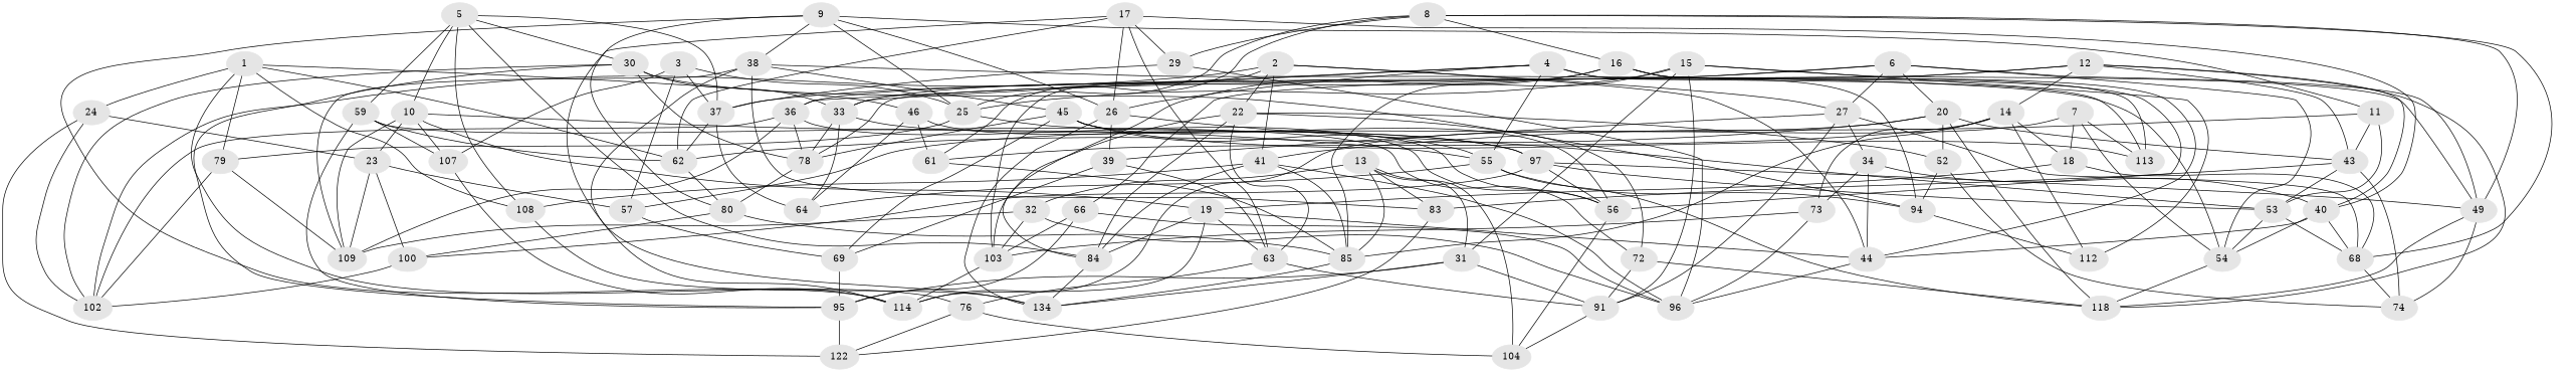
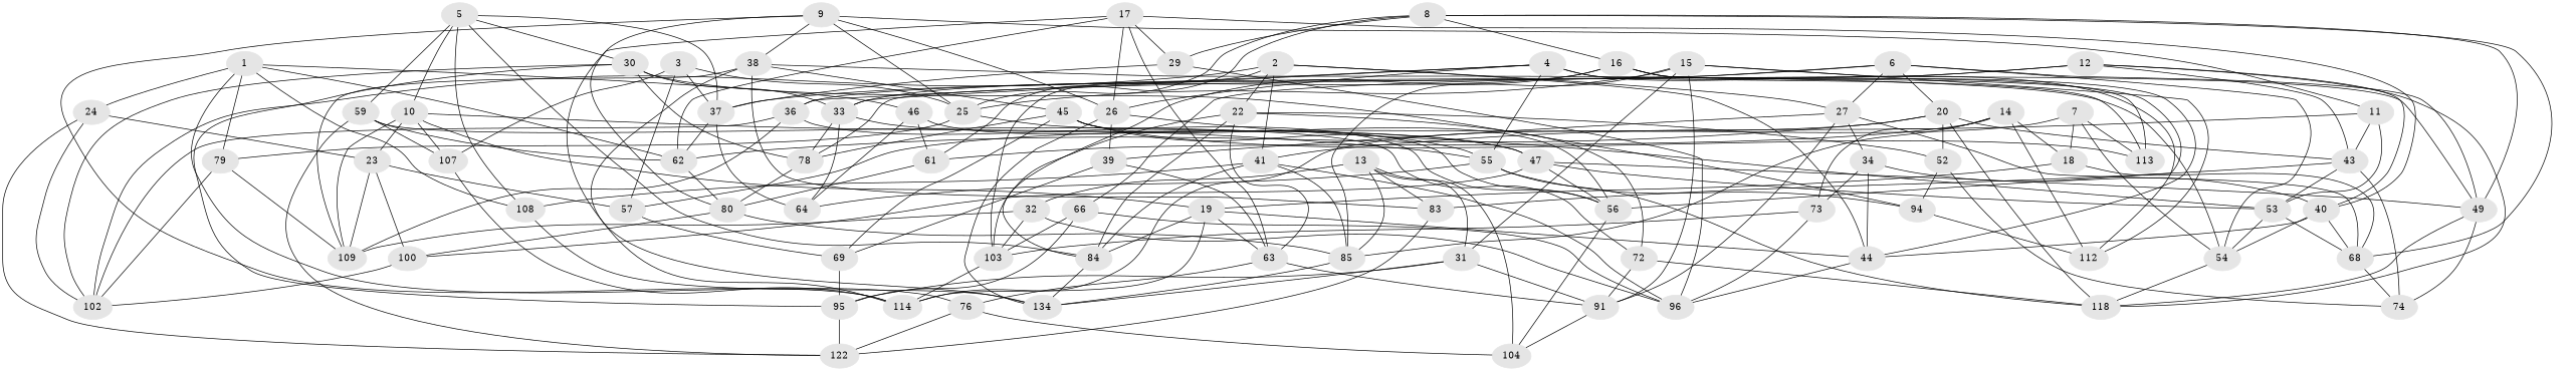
  graph {
    node [color=gray90 style=filled]
    1 [super="+111"]
    24
    46
    62 [super="+90"]
    76
    79
    108
    102 [super="+129"]
    23
    122
    61
    56 [super="+110"]
    64
    80 [super="+123"]
    104
    109 [super="+124"]
    134 [super="+135"]
    2 [super="+75"]
    22 [super="+86"]
    27 [super="+65"]
    41 [super="+51"]
    44 [super="+130"]
    103 [super="+132"]
    84 [super="+97"]
    63 [super="+125"]
    52
    72
    68 [super="+136"]
    91 [super="+92"]
    39
    34
    85 [super="+126"]
    96 [super="+133"]
    114 [super="+120"]
    25 [super="+98"]
-   47 [super="+121" label=97]
+   47 [super="+121"]
    3
    37 [super="+67"]
    57
    107
    69
    4 [super="+89"]
    26 [super="+88"]
    33 [super="+137"]
    36 [super="+58"]
    55 [super="+115"]
    112
    113
    53 [super="+60"]
    78 [super="+101"]
    118 [super="+139"]
    94
    5 [super="+119"]
    10 [super="+87"]
    30 [super="+35"]
    59 [super="+71"]
    19 [super="+117"]
    95 [super="+138"]
    6 [super="+131"]
    20 [super="+106"]
    49 [super="+50"]
    54 [super="+128"]
    66
    43 [super="+127"]
    74
    7
    18
    8 [super="+82"]
    16 [super="+70"]
    29
    9 [super="+93"]
    11
    38 [super="+77"]
    83
    45 [super="+105"]
    100
    12 [super="+116"]
    14 [super="+21"]
    40 [super="+81"]
    73
    13 [super="+28"]
    31 [super="+42"]
    32
    15 [super="+99"]
    17 [super="+48"]
    1 -- 24
    1 -- 46
    1 -- 62
    1 -- 76
    1 -- 79
    1 -- 108
    24 -- 102
    24 -- 23
    24 -- 122
    46 -- 61
    46 -- 56
    46 -- 64
    62 -- 80
    76 -- 122
    76 -- 104
    79 -- 102
    79 -- 109
    108 -- 134
    23 -- 109
    23 -- 57
    23 -- 100
-   61 -- 85
+   61 -- 80
    56 -- 104
    80 -- 85
    80 -- 100
    2 -- 102
    2 -- 22
    2 -- 27
    2 -- 41
    2 -- 44
    2 -- 103
    22 -- 103
    22 -- 84
    22 -- 63
    22 -- 52
    22 -- 72
    27 -- 68
    27 -- 91
    27 -- 39
    27 -- 34
    41 -- 108
    41 -- 84
    41 -- 85
    41 -- 96
    44 -- 96
    103 -- 114
    84 -- 134
    63 -- 76
    63 -- 91
    52 -- 94
    52 -- 74
    72 -- 91
    72 -- 118
    68 -- 74
    91 -- 104
    39 -- 63
    39 -- 69
    34 -- 44
    34 -- 40
    34 -- 73
    85 -- 134
    25 -- 79
    25 -- 47
    47 -- 56
    47 -- 53
    47 -- 49
    47 -- 100
    3 -- 25
    3 -- 37
    3 -- 57
    3 -- 107
    37 -- 62
    37 -- 64
    57 -- 69
    107 -- 114
    69 -- 95
    4 -- 26
    4 -- 33
    4 -- 36
    4 -- 55
-   4 -- 94
+   4 -- 112
    4 -- 113
    26 -- 134
    26 -- 39
    26 -- 53
    33 -- 64
    33 -- 47
    33 -- 78
    36 -- 102
    36 -- 56
    36 -- 109
-   36 -- 78
    55 -- 64
    55 -- 118
    55 -- 94
    53 -- 68
    53 -- 54
    78 -- 80
    94 -- 112
    5 -- 108
    5 -- 84
    5 -- 37
    5 -- 10
    5 -- 30
    5 -- 59
    10 -- 23
    10 -- 109
    10 -- 107
    10 -- 55
    10 -- 19
    30 -- 102
    30 -- 33
    30 -- 78
    30 -- 94
    30 -- 95
    59 -- 62
    59 -- 72
    59 -- 107
-   59 -- 95
+   59 -- 122
    19 -- 44
    19 -- 84
    19 -- 63
    19 -- 114
    95 -- 122
    6 -- 27
    6 -- 37
    6 -- 20
    6 -- 49
    6 -- 54
    6 -- 66
    20 -- 62
    20 -- 52
    20 -- 57
    20 -- 118
    20 -- 43
    49 -- 118
    49 -- 74
    54 -- 118
    66 -- 103
    66 -- 96
    66 -- 95
    43 -- 53
    43 -- 74
    43 -- 83
    7 -- 114
    7 -- 113
    7 -- 54
    7 -- 18
    18 -- 68
    18 -- 19
    8 -- 61
    8 -- 68
    8 -- 25
    8 -- 49
    8 -- 16
    8 -- 29
    16 -- 56
    16 -- 44
    16 -- 84
    16 -- 33
    16 -- 113
    29 -- 96
    29 -- 37
    9 -- 80
    9 -- 114
    9 -- 25
    9 -- 26
    9 -- 11
    9 -- 38
    11 -- 41
    11 -- 53
    11 -- 43
    38 -- 109
    38 -- 114
    38 -- 54
    38 -- 83
    38 -- 45
    83 -- 122
    45 -- 56
    45 -- 69
    45 -- 55
    45 -- 113
    45 -- 78
    100 -- 102
    12 -- 36
    12 -- 78
    12 -- 118
    12 -- 43
-   12 -- 14
    12 -- 40
    14 -- 61
    14 -- 85
    14 -- 112
    14 -- 18
    14 -- 73
    40 -- 44
    40 -- 68
    40 -- 54
    73 -- 103
    73 -- 96
    13 -- 104
    13 -- 85
    13 -- 83
    13 -- 31 [weight=2]
    13 -- 32
    31 -- 134
    31 -- 91
    31 -- 95
    32 -- 109
    32 -- 103
    32 -- 96
    15 -- 91
    15 -- 85
    15 -- 25
    15 -- 112
    15 -- 49
    15 -- 31
    17 -- 62
    17 -- 134
    17 -- 63
    17 -- 26
    17 -- 29
    17 -- 40
  }
